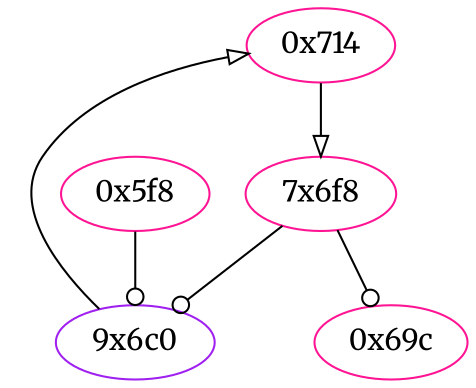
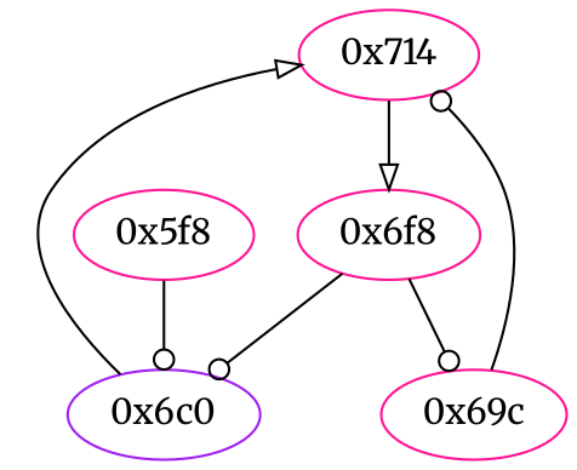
  strict digraph {
    "edge"="{}"
    file="/Users/mark/Documents/deobfus-2019-ccs/ALL-CFG/small-programs/1b-1-1-2-2-gt127_gt63_dep-0-0-0/1528_recovered.dot"
    fontname=Merriweather
    "graph"="{u'file': u'/Users/mark/Documents/deobfus-2019-ccs/ALL-CFG/small-programs/1b-1-1-2-2-gt127_gt63_dep-0-0-0/1528_recovered.dot'}"
    "node"="{u'opcode': u''}"
    node [color=deeppink fontname=Merriweather]
    edge [arrowhead=odot fontname=Merriweather]
    "0x714" [opcode="[u'mov', u'sub', u'pop']"]
-   "0x6f8" [opcode="[u'ldr', u'ldr', u'smull', u'ldr', u'add', u'b']" label="7x6f8"]
-   "0x6c0" [color=purple opcode="[u'mov']" label="9x6c0"]
+   "0x6f8" [opcode="[u'ldr', u'ldr', u'smull', u'ldr', u'add', u'b']"]
+   "0x6c0" [color=purple opcode="[u'mov']"]
    "0x69c" [opcode="[u'mov', u'b']"]
    "0x5f8" [opcode="[u'push', u'add', u'sub', u'ldr', u'ldrb', u'str', u'ldr', u'ldr', u'add', u'ldr', u'add', u'b']"]
    "0x714" -> "0x6f8" [arrowhead=onormal]
    "0x6f8" -> "0x6c0"
    "0x6f8" -> "0x69c"
    "0x6c0" -> "0x714" [arrowhead=onormal]
+   "0x69c" -> "0x714"
    "0x5f8" -> "0x6c0"
  }
